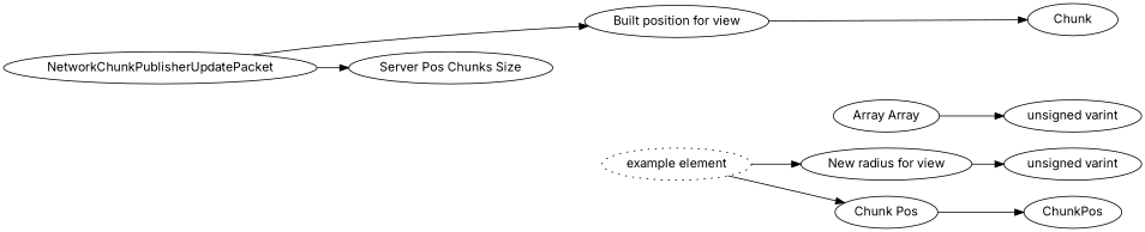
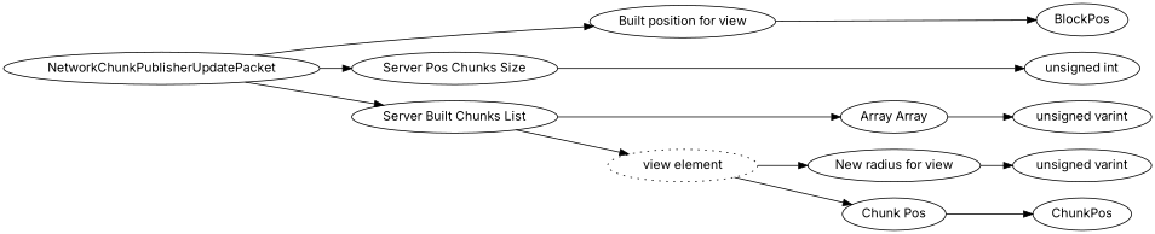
  digraph {
    fontname=Inter
    rankdir=LR
    node [fontname=Inter]
    edge [fontname=Inter]
-   n1 [label=Chunk]
+   n1 [label=BlockPos]
    n2 [label="unsigned varint"]
+   n3 [label="unsigned int"]
    n4 [label="unsigned varint"]
    n5 [label=ChunkPos]
    n6 [label=NetworkChunkPublisherUpdatePacket]
    n7 [label="Built position for view"]
    n8 [label="Server Pos Chunks Size"]
+   n9 [label="Server Built Chunks List"]
    n10 [label="New radius for view"]
    n11 [label="Array Array"]
-   n12 [label="example element" style=dotted]
+   n12 [label="view element" style=dotted]
    n13 [label="Chunk Pos"]
    subgraph sub_1 {
      rank=max
      n1
      n2
+     n3
      n4
      n5
    }
    n6 -> n7
    n6 -> n8
+   n6 -> n9
    n7 -> n1
+   n8 -> n3
+   n9 -> n11
+   n9 -> n12
    n10 -> n2
    n11 -> n4
    n12 -> n10
    n12 -> n13
    n13 -> n5
  }
